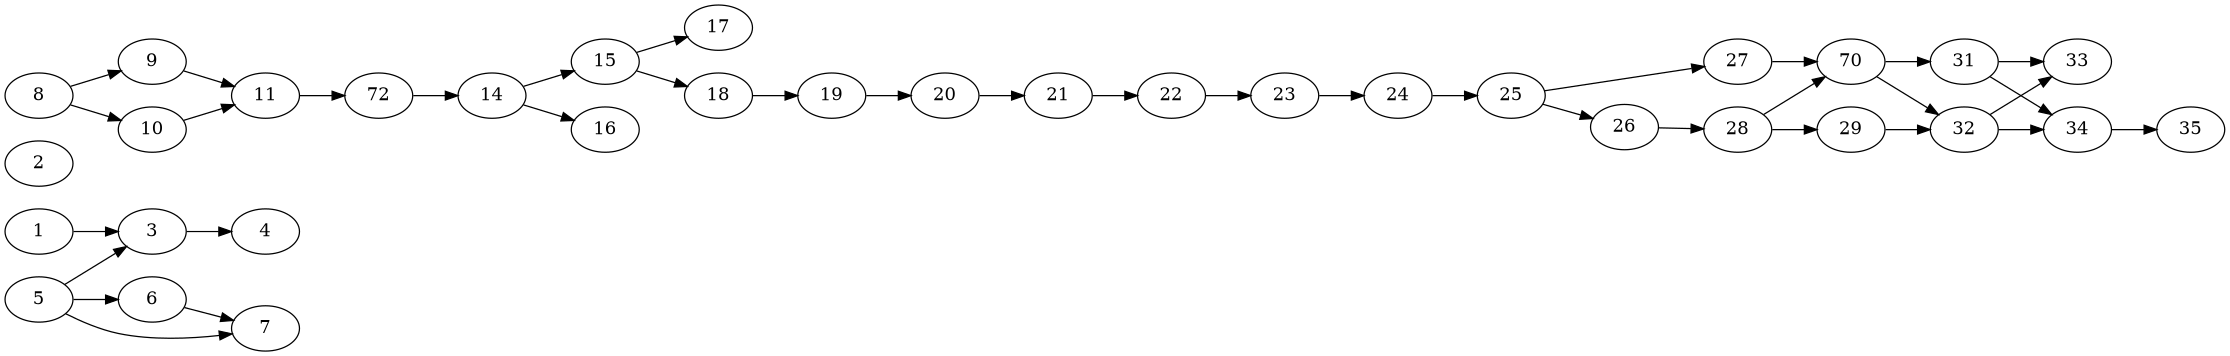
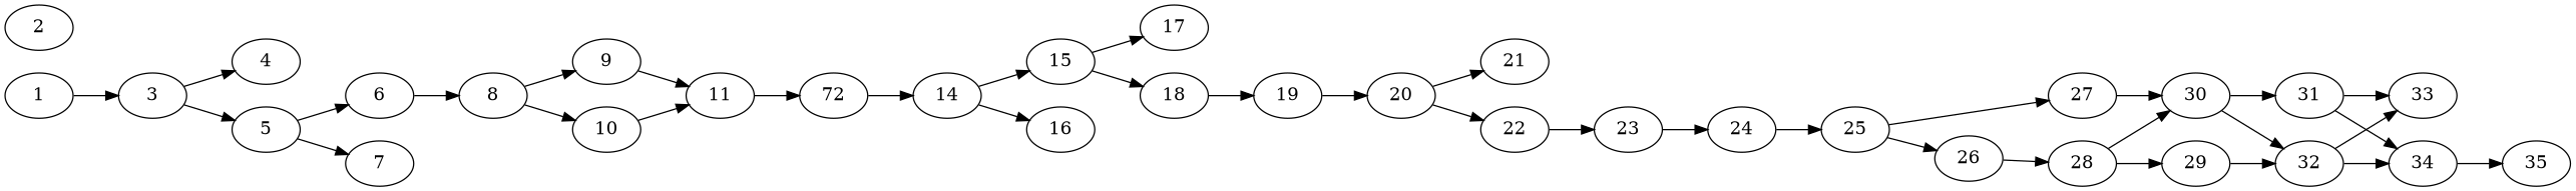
  digraph {
    rankdir=LR
    node [alpha=0.04]
    1 [alpha=0.06 expect_size=24964096]
    3 [alpha=0.02 expect_size=9435136]
    4 [alpha=0.17 expect_size=32851968]
    5 [alpha=0.03 expect_size=45620224]
    6 [alpha=0.14 expect_size=27957248]
    7 [alpha=0.01 expect_size=22970368]
    2 [alpha=0.07 expect_size=31718400]
    8 [alpha=0.10 expect_size=9801728]
    9 [alpha=0.11 expect_size=21579776]
    10 [alpha=0.09 expect_size=46012416]
    11 [alpha=0.08 expect_size=15792128]
    n12 [expect_size=30090240 label=72]
    14 [alpha=0.11 expect_size=50007040]
    15 [alpha=0.03 expect_size=43012096]
    16 [alpha=0.03 expect_size=51093504]
    17 [alpha=0.11 expect_size=37877760]
    18 [alpha=0.06 expect_size=39301120]
    19 [alpha=0.01 expect_size=14720000]
    20 [alpha=0.13 expect_size=41488384]
    21 [alpha=0.13 expect_size=15623168]
    22 [expect_size=33845248]
    23 [alpha=0.17 expect_size=43421696]
    24 [alpha=0.02 expect_size=38799360]
    25 [expect_size=18618368]
    26 [alpha=0.16 expect_size=25751552]
    27 [alpha=0.15 expect_size=32390144]
    28 [alpha=0.16 expect_size=11776000]
-   30 [alpha=0.10 expect_size=28577792 label=70]
+   30 [alpha=0.10 expect_size=28577792]
    29 [expect_size=26767360]
    32 [alpha=0.20 expect_size=41466880]
    31 [alpha=0.20 expect_size=11174912]
    33 [alpha=0.17 expect_size=51557376]
    34 [alpha=0.14 expect_size=45639680]
    35 [alpha=0.06 expect_size=51323904]
    1 -> 3
    3 -> 4
-   5 -> 3
+   3 -> 5
    5 -> 6
    5 -> 7
-   6 -> 7
+   6 -> 8
    8 -> 9
    8 -> 10
    9 -> 11
    10 -> 11
    11 -> n12
    n12 -> 14
    14 -> 15
    14 -> 16
    15 -> 17
    15 -> 18
    18 -> 19
    19 -> 20
    20 -> 21
-   21 -> 22
+   20 -> 22
    22 -> 23
    23 -> 24
    24 -> 25
    25 -> 26
    25 -> 27
    26 -> 28
    27 -> 30
    28 -> 30
    28 -> 29
    30 -> 32
    30 -> 31
    29 -> 32
    32 -> 33
    32 -> 34
    31 -> 33
    31 -> 34
    34 -> 35
  }
